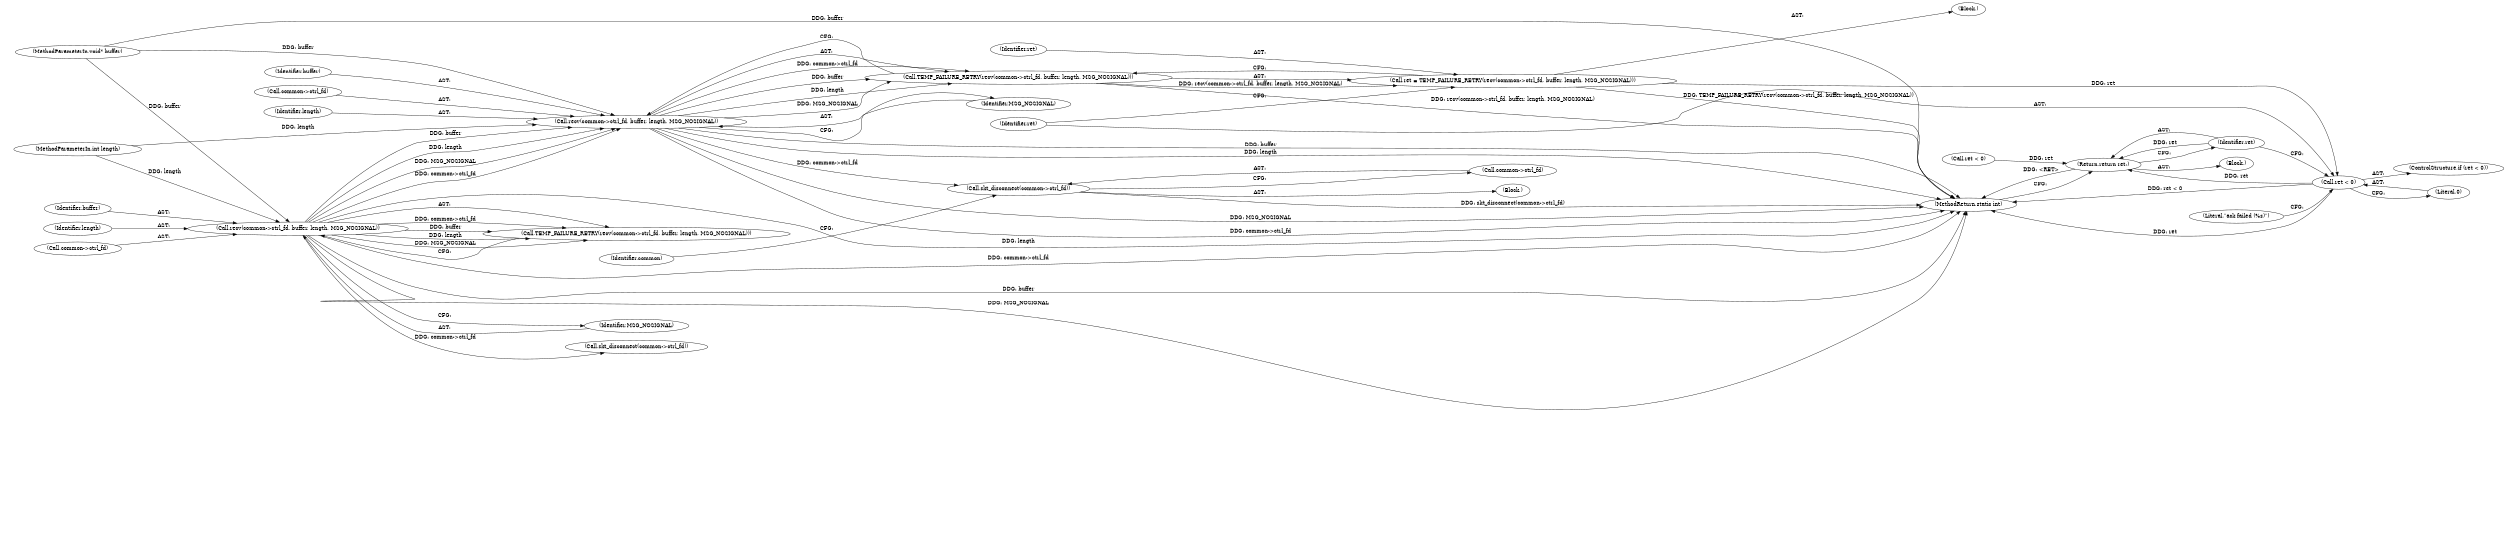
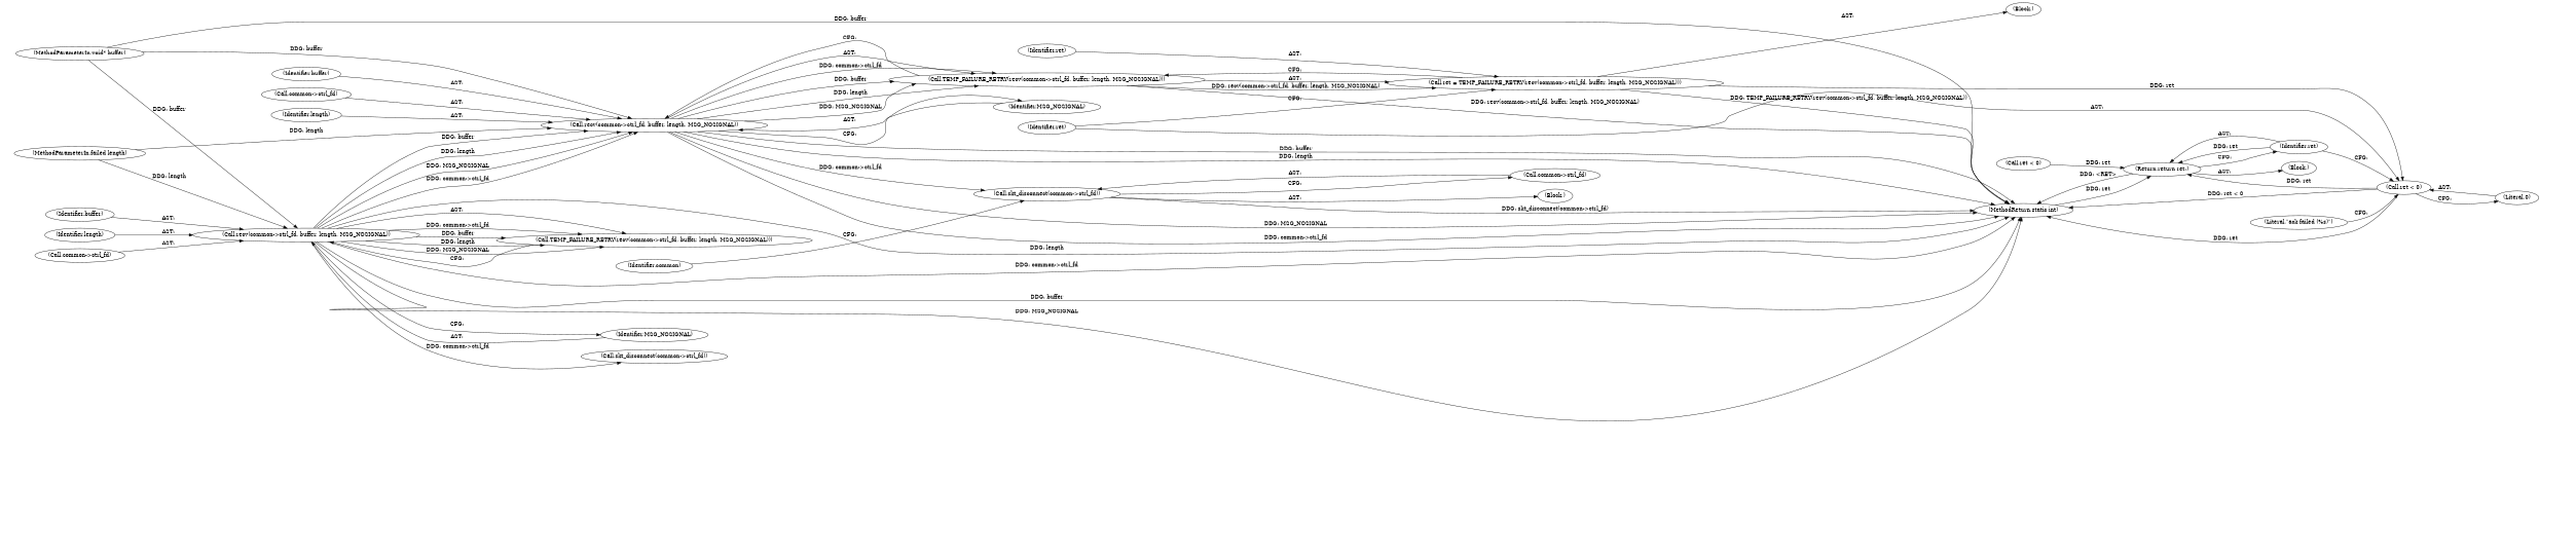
  digraph {
    rankdir=LR
    n1 [label="(Call,recv(common->ctrl_fd, buffer, length, MSG_NOSIGNAL))"]
    n2 [label="(Call,TEMP_FAILURE_RETRY(recv(common->ctrl_fd, buffer, length, MSG_NOSIGNAL)))"]
    n3 [label="(Call,skt_disconnect(common->ctrl_fd))"]
    n4 [label="(Identifier,MSG_NOSIGNAL)"]
    n5 [label="(MethodReturn,static int)"]
    n6 [label="(Call,ret = TEMP_FAILURE_RETRY(recv(common->ctrl_fd, buffer, length, MSG_NOSIGNAL)))"]
    n7 [label="(Block,)"]
    n8 [label="(Call,common->ctrl_fd)"]
    n9 [label="(Return,return ret;)"]
    n10 [label="(Call,recv(common->ctrl_fd, buffer, length, MSG_NOSIGNAL))"]
    n11 [label="(Identifier,MSG_NOSIGNAL)"]
    n12 [label="(Call,skt_disconnect(common->ctrl_fd))"]
    n13 [label="(Call,TEMP_FAILURE_RETRY(recv(common->ctrl_fd, buffer, length, MSG_NOSIGNAL)))"]
    n14 [label="(MethodParameterIn,void* buffer)"]
-   n15 [label="(MethodParameterIn,int length)"]
+   n15 [label="(MethodParameterIn,failed length)"]
    n16 [label="(Call,ret < 0)"]
    n17 [label="(Block,)"]
-   n18 [label="(ControlStructure,if (ret < 0))"]
    n19 [label="(Literal,0)"]
    n20 [label="(Identifier,ret)"]
    n21 [label="(Block,)"]
    n22 [label="(Identifier,ret)"]
    n23 [label="(Identifier,common)"]
    n24 [label="(Identifier,buffer)"]
    n25 [label="(Call,ret < 0)"]
    n26 [label="(Identifier,length)"]
    n27 [label="(Identifier,buffer)"]
    n28 [label="(Call,common->ctrl_fd)"]
    n29 [label="(Call,common->ctrl_fd)"]
    n30 [label="(Identifier,length)"]
    n31 [label="(Identifier,ret)"]
    n32 [label="(Literal,\"ack failed (%s)\")"]
    n1 -> n2 [label="AST: "]
    n1 -> n2 [label="DDG: common->ctrl_fd"]
    n1 -> n2 [label="DDG: buffer"]
    n1 -> n2 [label="DDG: length"]
    n1 -> n2 [label="DDG: MSG_NOSIGNAL"]
    n1 -> n3 [label="DDG: common->ctrl_fd"]
    n1 -> n4 [label="CFG: "]
    n1 -> n5 [label="DDG: length"]
    n1 -> n5 [label="DDG: MSG_NOSIGNAL"]
    n1 -> n5 [label="DDG: common->ctrl_fd"]
    n1 -> n5 [label="DDG: buffer"]
    n2 -> n1 [label="CFG: "]
    n2 -> n5 [label="DDG: recv(common->ctrl_fd, buffer, length, MSG_NOSIGNAL)"]
    n2 -> n6 [label="AST: "]
    n2 -> n6 [label="DDG: recv(common->ctrl_fd, buffer, length, MSG_NOSIGNAL)"]
    n3 -> n5 [label="DDG: skt_disconnect(common->ctrl_fd)"]
    n3 -> n7 [label="AST: "]
    n3 -> n8 [label="CFG: "]
    n4 -> n1 [label="AST: "]
-   n5 -> n9 [label="CFG: "]
+   n5 -> n9 [label="DDG: ret"]
    n6 -> n2 [label="CFG: "]
    n6 -> n5 [label="DDG: TEMP_FAILURE_RETRY(recv(common->ctrl_fd, buffer, length, MSG_NOSIGNAL))"]
    n6 -> n16 [label="DDG: ret"]
    n6 -> n17 [label="AST: "]
    n8 -> n3 [label="AST: "]
    n9 -> n5 [label="DDG: <RET>"]
    n9 -> n20 [label="CFG: "]
    n9 -> n21 [label="AST: "]
    n10 -> n1 [label="DDG: common->ctrl_fd"]
    n10 -> n1 [label="DDG: buffer"]
    n10 -> n1 [label="DDG: length"]
    n10 -> n1 [label="DDG: MSG_NOSIGNAL"]
    n10 -> n5 [label="DDG: length"]
    n10 -> n5 [label="DDG: buffer"]
    n10 -> n5 [label="DDG: common->ctrl_fd"]
    n10 -> n5 [label="DDG: MSG_NOSIGNAL"]
    n10 -> n11 [label="CFG: "]
    n10 -> n12 [label="DDG: common->ctrl_fd"]
    n10 -> n13 [label="AST: "]
    n10 -> n13 [label="DDG: common->ctrl_fd"]
    n10 -> n13 [label="DDG: buffer"]
    n10 -> n13 [label="DDG: length"]
    n10 -> n13 [label="DDG: MSG_NOSIGNAL"]
    n11 -> n10 [label="AST: "]
    n13 -> n10 [label="CFG: "]
    n14 -> n1 [label="DDG: buffer"]
    n14 -> n5 [label="DDG: buffer"]
    n14 -> n10 [label="DDG: buffer"]
    n15 -> n1 [label="DDG: length"]
    n15 -> n10 [label="DDG: length"]
    n16 -> n5 [label="DDG: ret < 0"]
    n16 -> n5 [label="DDG: ret"]
    n16 -> n9 [label="DDG: ret"]
-   n16 -> n18 [label="AST: "]
    n16 -> n19 [label="CFG: "]
    n19 -> n16 [label="AST: "]
    n20 -> n9 [label="AST: "]
    n20 -> n9 [label="DDG: ret"]
    n20 -> n16 [label="CFG: "]
    n22 -> n6 [label="CFG: "]
    n22 -> n16 [label="AST: "]
    n23 -> n3 [label="CFG: "]
    n24 -> n10 [label="AST: "]
    n25 -> n9 [label="DDG: ret"]
    n26 -> n10 [label="AST: "]
    n27 -> n1 [label="AST: "]
    n28 -> n1 [label="AST: "]
    n29 -> n10 [label="AST: "]
    n30 -> n1 [label="AST: "]
    n31 -> n6 [label="AST: "]
    n32 -> n16 [label="CFG: "]
  }
